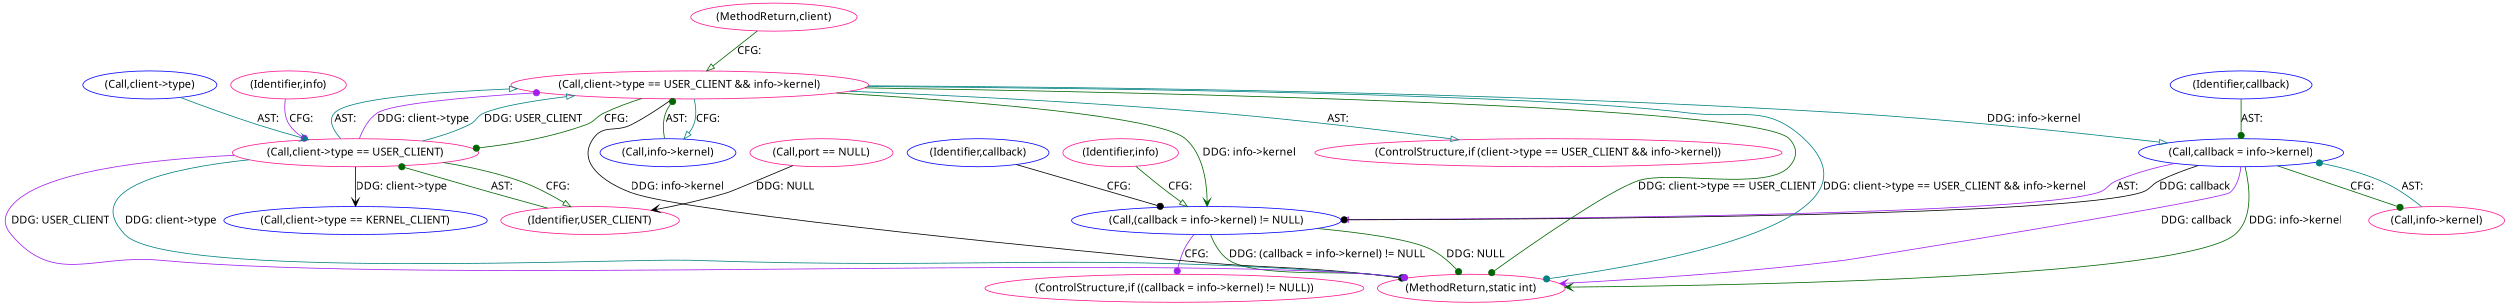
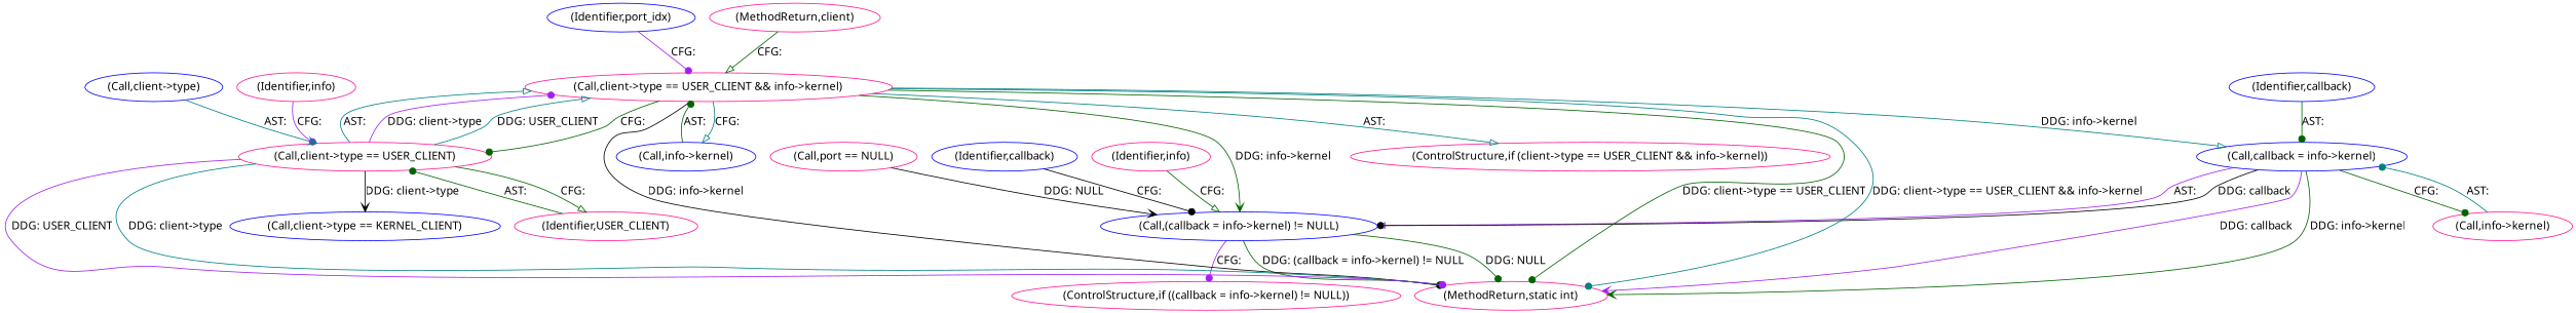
  digraph {
    fontname="Noto Sans"
    node [color=deeppink fontname="Noto Sans"]
    edge [arrowhead=dot color=darkgreen fontname="Noto Sans"]
    n1 [color=blue label="(Call,callback = info->kernel)"]
    n2 [color=blue label="(Call,(callback = info->kernel) != NULL)"]
    n3 [label="(MethodReturn,static int)"]
    n4 [label="(Call,info->kernel)"]
    n5 [label="(ControlStructure,if ((callback = info->kernel) != NULL))"]
    n6 [label="(Call,client->type == USER_CLIENT && info->kernel)"]
    n7 [label="(Call,client->type == USER_CLIENT)"]
    n8 [color=blue label="(Call,info->kernel)"]
    n9 [label="(ControlStructure,if (client->type == USER_CLIENT && info->kernel))"]
    n10 [label="(Identifier,USER_CLIENT)"]
    n11 [color=blue label="(Call,client->type == KERNEL_CLIENT)"]
+   n12 [color=blue label="(Identifier,port_idx)"]
    n13 [color=blue label="(Identifier,callback)"]
    n14 [color=blue label="(Identifier,callback)"]
    n15 [label="(Identifier,info)"]
    n16 [label="(Identifier,info)"]
    n17 [label="(MethodReturn,client)"]
    n18 [label="(Call,port == NULL)"]
    n19 [color=blue label="(Call,client->type)"]
    n1 -> n2 [arrowhead=onormal color=purple label="AST: "]
    n1 -> n2 [color=black label="DDG: callback"]
    n1 -> n3 [arrowhead=vee color=purple label="DDG: callback"]
    n1 -> n3 [arrowhead=vee label="DDG: info->kernel"]
    n1 -> n4 [label="CFG: "]
    n2 -> n3 [label="DDG: NULL"]
    n2 -> n3 [label="DDG: (callback = info->kernel) != NULL"]
    n2 -> n5 [color=purple label="CFG: "]
    n4 -> n1 [color=teal label="AST: "]
    n6 -> n1 [arrowhead=onormal color=teal label="DDG: info->kernel"]
    n6 -> n2 [arrowhead=vee label="DDG: info->kernel"]
    n6 -> n3 [label="DDG: client->type == USER_CLIENT"]
    n6 -> n3 [color=teal label="DDG: client->type == USER_CLIENT && info->kernel"]
    n6 -> n3 [color=black label="DDG: info->kernel"]
    n6 -> n7 [label="CFG: "]
    n6 -> n8 [arrowhead=onormal color=teal label="CFG: "]
    n6 -> n9 [arrowhead=onormal color=teal label="AST: "]
    n7 -> n3 [color=teal label="DDG: client->type"]
    n7 -> n3 [color=purple label="DDG: USER_CLIENT"]
    n7 -> n6 [arrowhead=onormal color=teal label="AST: "]
    n7 -> n6 [color=purple label="DDG: client->type"]
    n7 -> n6 [arrowhead=onormal color=teal label="DDG: USER_CLIENT"]
    n7 -> n10 [arrowhead=onormal label="CFG: "]
    n7 -> n11 [arrowhead=vee color=black label="DDG: client->type"]
    n8 -> n6 [label="AST: "]
    n10 -> n7 [label="AST: "]
+   n12 -> n6 [color=purple label="CFG: "]
    n13 -> n2 [color=black label="CFG: "]
    n14 -> n1 [label="AST: "]
    n15 -> n7 [color=purple label="CFG: "]
    n16 -> n2 [arrowhead=onormal label="CFG: "]
    n17 -> n6 [arrowhead=onormal label="CFG: "]
-   n18 -> n10 [arrowhead=vee color=black label="DDG: NULL"]
+   n18 -> n2 [arrowhead=vee color=black label="DDG: NULL"]
    n19 -> n7 [arrowhead=vee color=teal label="AST: "]
  }
